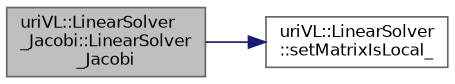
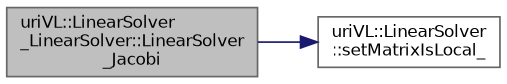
  digraph {
    rankdir=LR
    node [color=gray40 fontname=Helvetica fontsize=10 shape=record style=filled]
-   n1 [fillcolor=grey75 fontcolor=black height=0.2 label="uriVL::LinearSolver\l_Jacobi::LinearSolver\l_Jacobi" width=0.4]
+   n1 [fillcolor=grey75 fontcolor=black height=0.2 label="uriVL::LinearSolver\l_LinearSolver::LinearSolver\l_Jacobi" width=0.4]
    n2 [fillcolor=white height=0.2 label="uriVL::LinearSolver\l::setMatrixIsLocal_" width=0.4]
    n1 -> n2 [color=midnightblue fontname=Helvetica fontsize=10 labelfontname=Helvetica labelfontsize=10 style=solid]
  }
